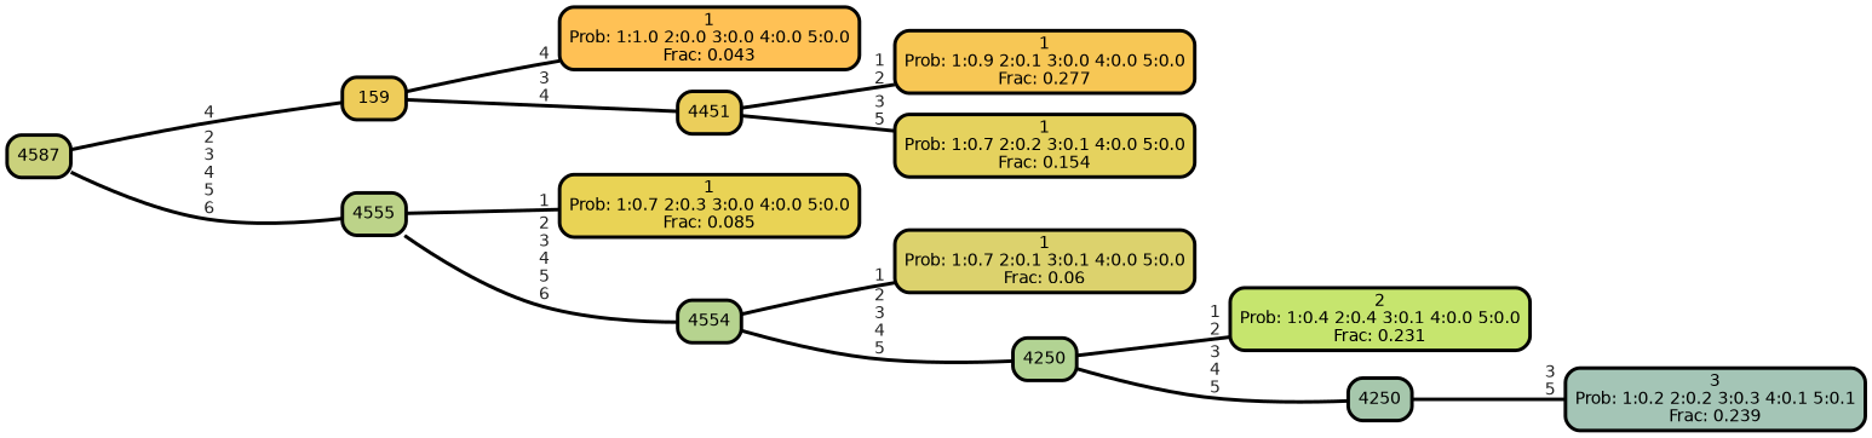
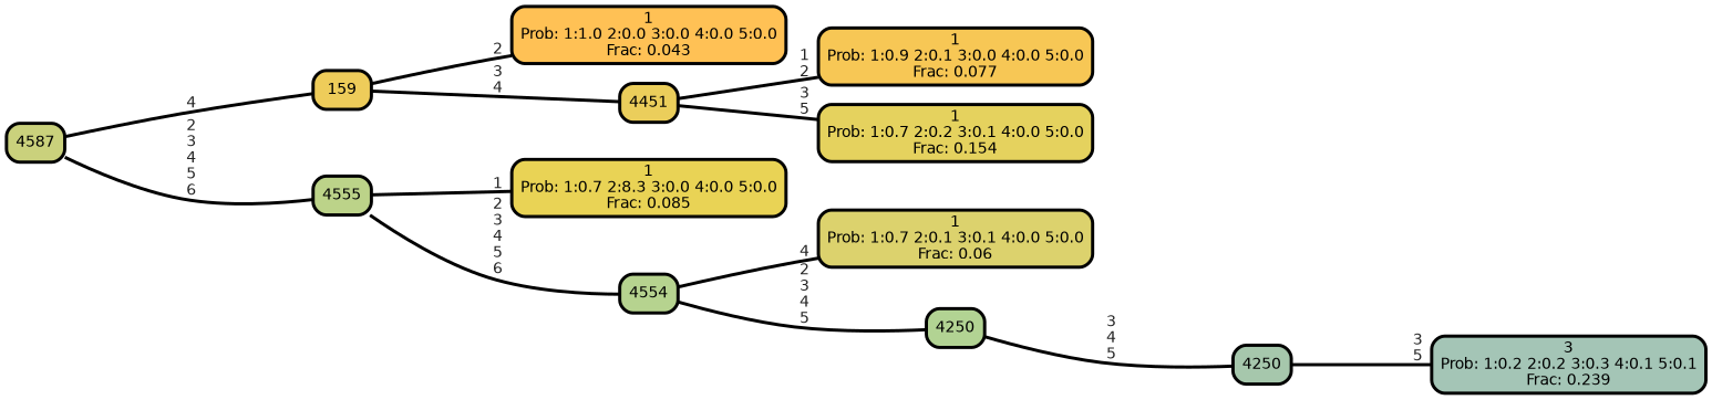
  graph {
    rankdir=LR
    ranksep="0 equally"
    splines=straight
    node [color=black fontcolor=black fontname=helvetica penwidth=3 shape=box style="filled, rounded"]
    edge [color=black fontcolor=grey14 fontname=helvetica fontweight=bold penwidth=3]
    n1 [fillcolor="#ffc155" label="1\nProb: 1:1.0 2:0.0 3:0.0 4:0.0 5:0.0\nFrac: 0.043"]
    n2 [fillcolor="#eecc5a" label=159]
    n3 [fillcolor="#ebce5b" label=4451]
-   n4 [fillcolor="#f7c755" label="1\nProb: 1:0.9 2:0.1 3:0.0 4:0.0 5:0.0\nFrac: 0.277"]
+   n4 [fillcolor="#f7c755" label="1\nProb: 1:0.9 2:0.1 3:0.0 4:0.0 5:0.0\nFrac: 0.077"]
    n5 [fillcolor="#e5d25e" label="1\nProb: 1:0.7 2:0.2 3:0.1 4:0.0 5:0.0\nFrac: 0.154"]
    n6 [fillcolor="#cad17c" label=4587]
    n7 [fillcolor="#bcd389" label=4555]
-   n8 [fillcolor="#e9d355" label="1\nProb: 1:0.7 2:0.3 3:0.0 4:0.0 5:0.0\nFrac: 0.085"]
+   n8 [fillcolor="#e9d355" label="1\nProb: 1:0.7 2:8.3 3:0.0 4:0.0 5:0.0\nFrac: 0.085"]
    n9 [fillcolor="#b6d38f" label=4554]
    n10 [fillcolor="#dcd26d" label="1\nProb: 1:0.7 2:0.1 3:0.1 4:0.0 5:0.0\nFrac: 0.06"]
    n11 [fillcolor="#b2d393" label=4250]
-   n12 [fillcolor="#c6e56e" label="2\nProb: 1:0.4 2:0.4 3:0.1 4:0.0 5:0.0\nFrac: 0.231"]
    n13 [fillcolor="#a6c7ac" label=4250]
    n14 [fillcolor="#a4c5b6" label="3\nProb: 1:0.2 2:0.2 3:0.3 4:0.1 5:0.1\nFrac: 0.239"]
    subgraph sub_1 {
      rank=same
    }
-   n2 -- n1 [label=" 4"]
+   n2 -- n1 [label=" 2"]
    n2 -- n3 [label=" 3\n 4"]
    n3 -- n4 [label=" 1\n 2"]
    n3 -- n5 [label=" 3\n 5"]
    n6 -- n2 [label=" 4"]
    n6 -- n7 [label=" 2\n 3\n 4\n 5\n 6"]
    n7 -- n8 [label=" 1"]
    n7 -- n9 [label=" 2\n 3\n 4\n 5\n 6"]
-   n9 -- n10 [label=" 1"]
+   n9 -- n10 [label=" 4"]
    n9 -- n11 [label=" 2\n 3\n 4\n 5"]
-   n11 -- n12 [label=" 1\n 2"]
    n11 -- n13 [label=" 3\n 4\n 5"]
    n13 -- n14 [label=" 3\n 5"]
  }
